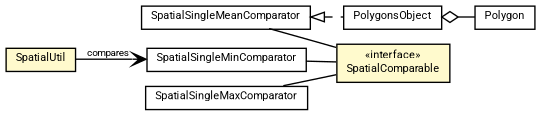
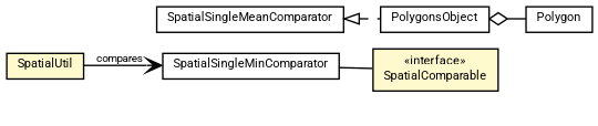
  digraph {
    nodesep=0.15
    rankdir=LR
    ranksep=0.25
    node [fontcolor=black fontname=Roboto fontsize=8 margin=0 shape=plaintext]
    edge [arrowhead=none color=black fontname=Roboto fontsize=7 labelfontname=Roboto labelfontsize=7 weight=2]
    n1 [height=0 label=<<table title="de.lmu.ifi.dbs.elki.data.spatial.Polygon" border="0" cellborder="1" cellspacing="0" cellpadding="2" href="Polygon.html" target="_parent"> 		<tr><td><table border="0" cellspacing="0" cellpadding="1"> 		<tr><td align="center" balign="center"> <font face="Roboto">Polygon</font> </td></tr> 		</table></td></tr> 		</table>> width=0]
    n2 [height=0 label=<<table title="de.lmu.ifi.dbs.elki.data.spatial.SpatialUtil" border="0" cellborder="1" cellspacing="0" cellpadding="2" bgcolor="LemonChiffon" href="SpatialUtil.html" target="_parent"> 		<tr><td><table border="0" cellspacing="0" cellpadding="1"> 		<tr><td align="center" balign="center"> <font face="Roboto">SpatialUtil</font> </td></tr> 		</table></td></tr> 		</table>> width=0]
    n3 [height=0 label=<<table title="de.lmu.ifi.dbs.elki.data.spatial.SpatialSingleMinComparator" border="0" cellborder="1" cellspacing="0" cellpadding="2" href="SpatialSingleMinComparator.html" target="_parent"> 		<tr><td><table border="0" cellspacing="0" cellpadding="1"> 		<tr><td align="center" balign="center"> <font face="Roboto">SpatialSingleMinComparator</font> </td></tr> 		</table></td></tr> 		</table>> width=0]
    n4 [height=0 label=<<table title="de.lmu.ifi.dbs.elki.data.spatial.SpatialComparable" border="0" cellborder="1" cellspacing="0" cellpadding="2" bgcolor="LemonChiffon" href="SpatialComparable.html" target="_parent"> 		<tr><td><table border="0" cellspacing="0" cellpadding="1"> 		<tr><td align="center" balign="center"> &#171;interface&#187; </td></tr> 		<tr><td align="center" balign="center"> <font face="Roboto">SpatialComparable</font> </td></tr> 		</table></td></tr> 		</table>> width=0]
    n5 [height=0 label=<<table title="de.lmu.ifi.dbs.elki.data.spatial.PolygonsObject" border="0" cellborder="1" cellspacing="0" cellpadding="2" href="PolygonsObject.html" target="_parent"> 		<tr><td><table border="0" cellspacing="0" cellpadding="1"> 		<tr><td align="center" balign="center"> <font face="Roboto">PolygonsObject</font> </td></tr> 		</table></td></tr> 		</table>> width=0]
-   n6 [height=0 label=<<table title="de.lmu.ifi.dbs.elki.data.spatial.SpatialSingleMaxComparator" border="0" cellborder="1" cellspacing="0" cellpadding="2" href="SpatialSingleMaxComparator.html" target="_parent"> 		<tr><td><table border="0" cellspacing="0" cellpadding="1"> 		<tr><td align="center" balign="center"> <font face="Roboto">SpatialSingleMaxComparator</font> </td></tr> 		</table></td></tr> 		</table>> width=0]
    n7 [height=0 label=<<table title="de.lmu.ifi.dbs.elki.data.spatial.SpatialSingleMeanComparator" border="0" cellborder="1" cellspacing="0" cellpadding="2" href="SpatialSingleMeanComparator.html" target="_parent"> 		<tr><td><table border="0" cellspacing="0" cellpadding="1"> 		<tr><td align="center" balign="center"> <font face="Roboto">SpatialSingleMeanComparator</font> </td></tr> 		</table></td></tr> 		</table>> width=0]
    n2 -> n3 [arrowhead=open label=compares weight=1]
    n3 -> n4
    n5 -> n1 [arrowtail=ediamond dir=back weight=4]
-   n6 -> n4
-   n7 -> n4
    n7 -> n5 [arrowtail=empty dir=back style=dashed weight=9 arrowhead=""]
  }
